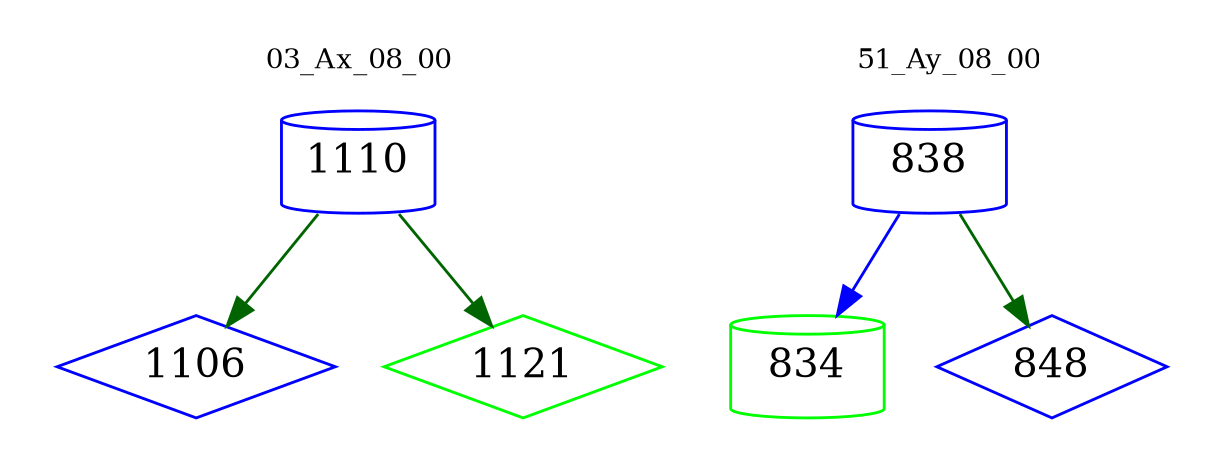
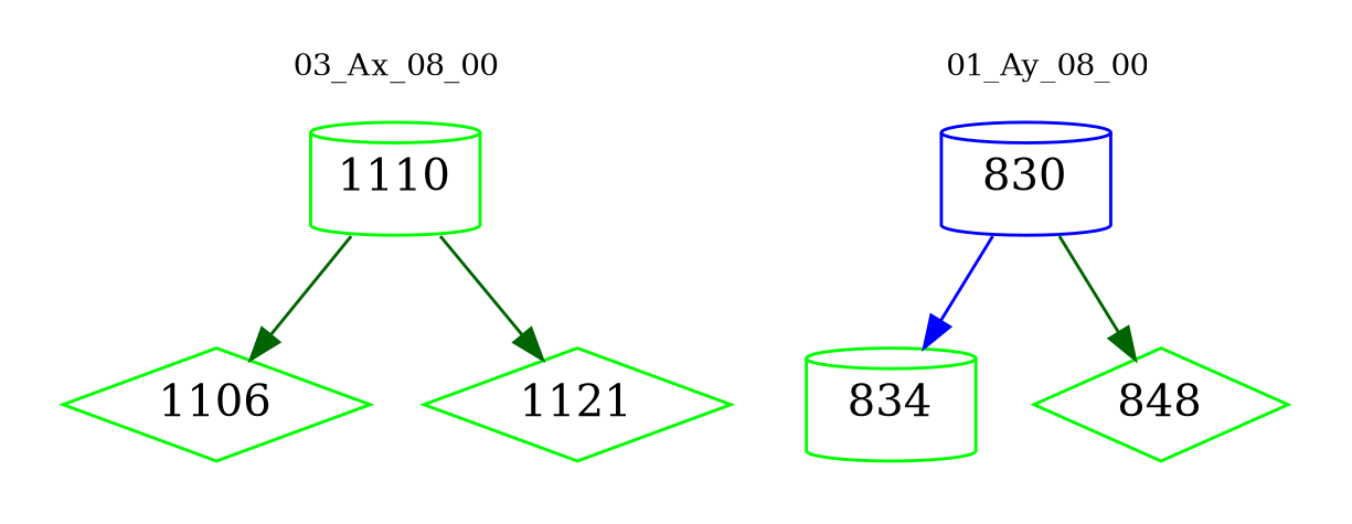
  digraph {
    node [color=blue shape=cylinder]
    edge [color=darkgreen style=solid]
-   n1 [label=1110]
-   n2 [label=1106 shape=diamond]
+   n1 [color=green label=1110]
+   n2 [color=green label=1106 shape=diamond]
    n3 [color=green label=1121 shape=diamond]
-   n4 [label=838]
+   n4 [label=830]
    n5 [color=green label=834]
-   n6 [label=848 shape=diamond]
+   n6 [color=green label=848 shape=diamond]
    subgraph cluster_1 {
      color=white
      fontsize=10
      label="03_Ax_08_00"
      n1
      n2
      n3
    }
    subgraph cluster_2 {
      color=white
      fontsize=10
-     label="51_Ay_08_00"
+     label="01_Ay_08_00"
      n4
      n5
      n6
    }
    n1 -> n2
    n1 -> n3
    n4 -> n5 [color=blue]
    n4 -> n6
  }
